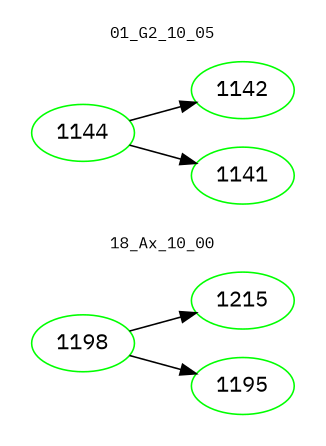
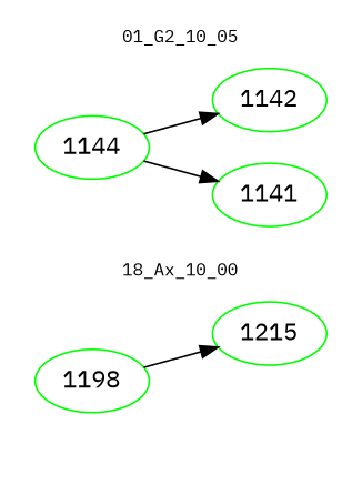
  digraph {
    fontname="IBM Plex Mono"
    rankdir=LR
    node [color=green fontname="IBM Plex Mono"]
    edge [color=black fontname="IBM Plex Mono"]
    n1 [label=1198]
-   n2 [label=1195]
    n3 [label=1215]
    n4 [label=1144]
    n5 [label=1141]
    n6 [label=1142]
    subgraph cluster_1 {
      color=white
      fontsize=10
      label="18_Ax_10_00"
      n1
-     n2
      n3
    }
    subgraph cluster_2 {
      color=white
      fontsize=10
      label="01_G2_10_05"
      n4
      n5
      n6
    }
-   n1 -> n2
    n1 -> n3
    n4 -> n5
    n4 -> n6
  }
